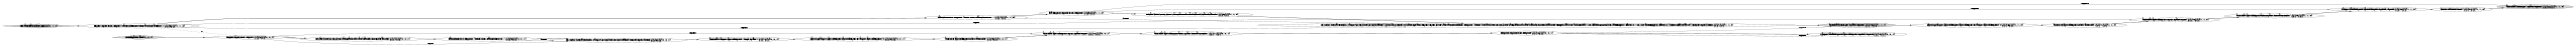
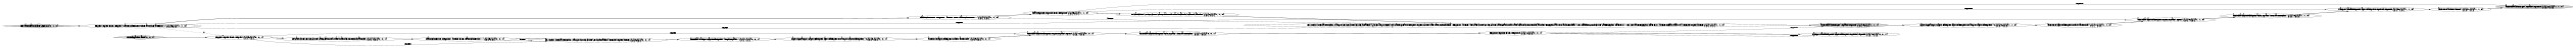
  digraph {
    rankdir=LR
    node [fillcolor=white shape=ellipse style=filled]
    edge [style=bold]
    n1 [label="Request request = new Request().masterNodeTimeout(TimeValue.timeValueHours(1))@@@3@@@['1', '1', '0']"]
    n2 [label="new Action(\"internal:testAction\",transportService,clusterService,threadPool){@Override protected void masterOperation(Request request,ClusterState state,ActionListener<Response> listener){setState(clusterService,ClusterStateCreationUtils.state(localNode,remoteNode,allNodes))Exception failure = randomBoolean()? new FailedToCommitClusterStateException(\"Fake error\"): new NotMasterException(\"Fake error\")listener.onFailure(failure)}}.execute(request,listener)@@@7@@@['1', '1', '0']"]
    n3 [label="assertThat(capturedRequest.request,equalTo(request))@@@18@@@['1', '1', '0']"]
    n4 [label="PlainActionFuture<Response> listener = new PlainActionFuture<>()@@@4@@@['1', '1', '0']"]
-   n5 [label="Request request = new Request()@@@3@@@['0', '0', '1']" shape=diamond]
+   n5 [label="Request request = new Request()@@@3@@@['0', '0', '1']"]
    n6 [label="CapturingTransport.CapturedRequest capturedRequest = transport.capturedRequests()(0(@@@8@@@['0', '0', '1']"]
    n7 [label="assertTrue(capturedRequest.node.isMasterNode())@@@9@@@['0', '0', '1']"]
    n8 [label="assertThat(capturedRequest.request,equalTo(request))@@@10@@@['0', '0', '1']"]
    n9 [fillcolor=lightgray label="assertThat(listener.get(),equalTo(response))@@@15@@@['1', '1', '1']"]
    n10 [label="CapturingTransport.CapturedRequest capturedRequest = transport.capturedRequests()(0(@@@16@@@['1', '1', '0']"]
    n11 [label="assertThat(capturedRequest.action,equalTo(\"internal:testAction\"))@@@19@@@['1', '1', '0']"]
    n12 [label="transport.handleResponse(capturedRequest.requestId,response)@@@20@@@['1', '1', '0']"]
    n13 [label="assertThat(transport.capturedRequests().length,equalTo(1))@@@7@@@['0', '0', '1']"]
    n14 [label="final Response response = new Response()@@@5@@@['1', '1', '0']"]
    n15 [fillcolor=lightgray label="assertThat(listener.get(),equalTo(response))@@@22@@@['1', '1', '0']"]
    n16 [label="setState(clusterService,ClusterStateCreationUtils.state(localNode,localNode,allNodes))@@@6@@@['1', '1', '0']"]
    n17 [label="assertTrue(listener.isDone())@@@21@@@['1', '1', '0']"]
    n18 [label="setState(clusterService,ClusterStateCreationUtils.state(localNode,remoteNode,allNodes))@@@4@@@['0', '0', '1']"]
    n19 [label="PlainActionFuture<Response> listener = new PlainActionFuture<>()@@@5@@@['0', '0', '1']"]
    n20 [label="new Action(\"internal:testAction\",transportService,clusterService,threadPool).execute(request,listener)@@@6@@@['0', '0', '1']"]
    n21 [fillcolor=lightgray label="testMasterFailoverAfterStepDown['0', '1', '0']" shape=diamond]
    n22 [label="assertTrue(capturedRequest.node.isMasterNode())@@@17@@@['1', '1', '0']"]
    n23 [label="assertThat(capturedRequest.action,equalTo(\"internal:testAction\"))@@@11@@@['0', '0', '1']"]
    n24 [label="Response response = new Response()@@@12@@@['0', '0', '1']"]
    n25 [label="transport.handleResponse(capturedRequest.requestId,response)@@@13@@@['0', '0', '1']"]
    n26 [fillcolor=lightgray label="testDelegateToMaster['0', '0', '1']" shape=diamond]
    n1 -> n2 [label=request style=solid]
    n1 -> n3 [label=request style=solid]
    n1 -> n4
    n1 -> n5 [label=0 style=dashed]
    n2 -> n9
    n3 -> n11
    n4 -> n2 [label=listener style=solid]
    n4 -> n14
    n5 -> n8 [label=request style=solid]
    n5 -> n18
    n5 -> n20 [label=request style=solid]
    n6 -> n7
    n7 -> n8
    n8 -> n23
    n9 -> n10
    n10 -> n22
    n11 -> n12
    n12 -> n17
    n13 -> n6
    n14 -> n12 [label=response style=solid]
    n14 -> n15 [label=response style=solid]
    n14 -> n16
    n16 -> n2
    n17 -> n15
    n18 -> n19
    n19 -> n20
    n19 -> n20 [label=listener style=solid]
    n20 -> n13
    n21 -> n1
    n22 -> n3
    n23 -> n24
    n24 -> n9 [label=response style=solid]
    n24 -> n25
    n24 -> n25 [label=response style=solid]
    n26 -> n5
  }
